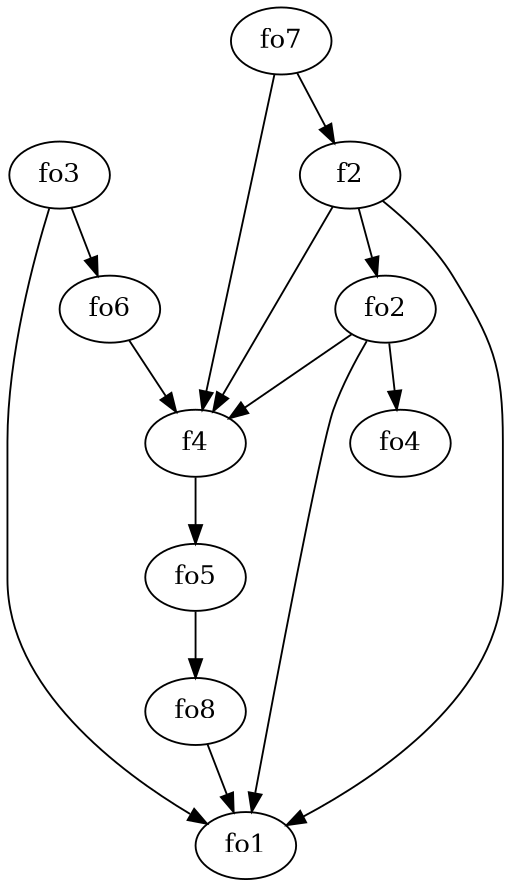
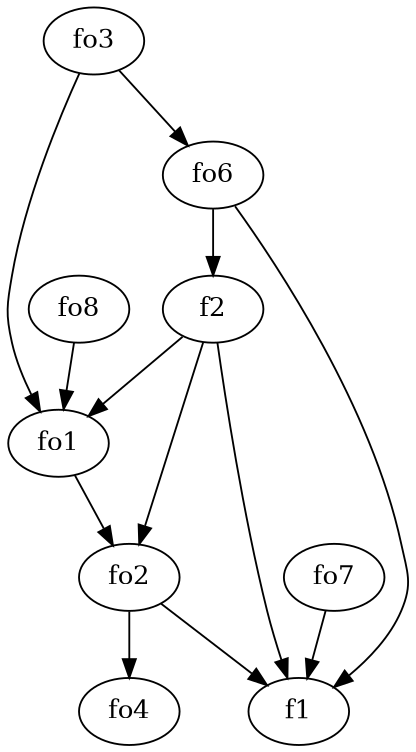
  strict digraph {
    edge [weight=2]
-   f1 [label=f4]
-   fo5
+   f1
    fo8
    f2
    fo1
    fo2
    fo4
    fo3
    fo6
    fo7
-   f1 -> fo5
-   fo5 -> fo8
    fo8 -> fo1
    f2 -> f1
    f2 -> fo1
    f2 -> fo2
-   fo2 -> fo1
+   fo1 -> fo2
    fo2 -> f1
    fo2 -> fo4
    fo3 -> fo1
    fo3 -> fo6
    fo6 -> f1
-   fo7 -> f2
+   fo6 -> f2
    fo7 -> f1
  }
